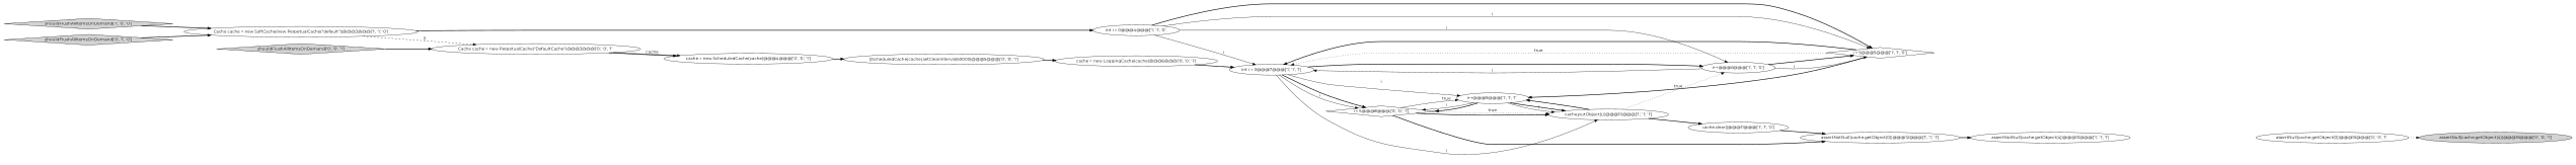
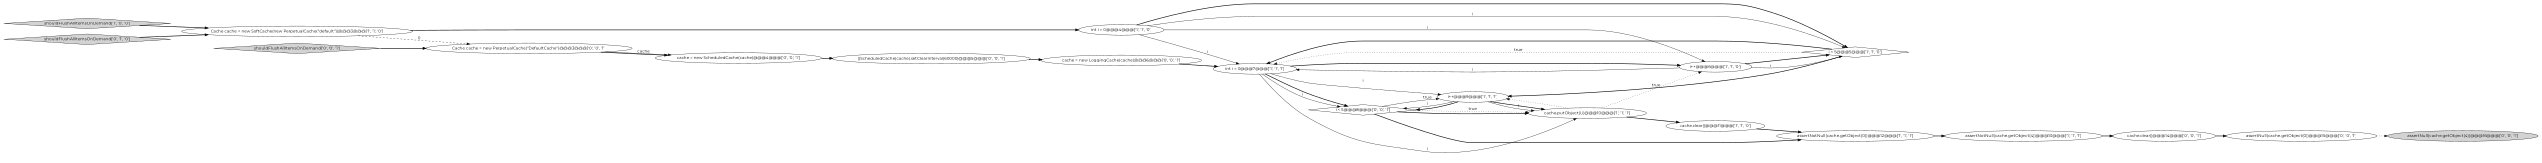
  digraph {
    fontname=Montserrat
    rankdir=LR
    node [fillcolor=white fontname=Montserrat shape=ellipse style=filled]
    edge [fontname=Montserrat style=bold]
    n1 [label="int i = 0@@@7@@@['1', '1', '1']"]
    n2 [label="i < 5@@@8@@@['0', '0', '1']" shape=diamond]
    n3 [label="i++@@@6@@@['1', '1', '0']"]
    n4 [label="i++@@@9@@@['1', '1', '1']"]
    n5 [label="cache.putObject(i,i)@@@10@@@['1', '1', '1']"]
    n6 [label="assertNotNull(cache.getObject(0))@@@12@@@['1', '1', '1']"]
    n7 [label="i < 5@@@5@@@['1', '1', '0']" shape=diamond]
    n8 [label="cache.clear()@@@11@@@['1', '1', '0']"]
    n9 [label="Cache cache = new SoftCache(new PerpetualCache(\"default\"))@@@3@@@['1', '1', '0']"]
    n10 [label="Cache cache = new PerpetualCache(\"DefaultCache\")@@@3@@@['0', '0', '1']"]
    n11 [label="int i = 0@@@4@@@['1', '1', '0']"]
    n12 [label="cache = new ScheduledCache(cache)@@@4@@@['0', '0', '1']"]
    n13 [label="assertNotNull(cache.getObject(4))@@@13@@@['1', '1', '1']"]
+   n14 [label="cache.clear()@@@14@@@['0', '0', '1']"]
    n15 [label="assertNull(cache.getObject(0))@@@15@@@['0', '0', '1']"]
    n16 [label="cache = new LoggingCache(cache)@@@6@@@['0', '0', '1']"]
    n17 [fillcolor=lightgray label="shouldFlushAllItemsOnDemand['1', '0', '0']" shape=diamond]
    n18 [label="((ScheduledCache)cache).setClearInterval(60000)@@@5@@@['0', '0', '1']"]
    n19 [fillcolor=lightgray label="shouldFlushAllItemsOnDemand['0', '1', '0']" shape=diamond]
    n20 [fillcolor=lightgray label="assertNull(cache.getObject(4))@@@16@@@['0', '0', '1']"]
    n21 [fillcolor=lightgray label="shouldFlushAllItemsOnDemand['0', '0', '1']" shape=diamond]
    n1 -> n2
    n1 -> n2 [label=i style=solid]
    n1 -> n3
    n1 -> n4 [label=i style=solid]
    n1 -> n5 [label=i style=solid]
    n2 -> n4 [label=true style=solid]
    n2 -> n5 [label=true style=dotted]
    n2 -> n5
    n2 -> n6
    n3 -> n1 [label=i style=solid]
    n3 -> n7 [label=i style=solid]
    n3 -> n7
    n4 -> n2 [label=i style=solid]
    n4 -> n2
    n4 -> n5 [label=i style=solid]
    n4 -> n5
    n5 -> n3 [label=true style=dotted]
-   n5 -> n4
+   n5 -> n4 [style=dotted]
    n5 -> n8
    n6 -> n13
    n7 -> n1 [label=true style=dotted]
    n7 -> n1
    n7 -> n4
    n8 -> n6
    n9 -> n10 [label=0 style=dashed]
    n9 -> n11
    n10 -> n12 [label=cache style=solid]
    n10 -> n12
    n11 -> n1 [label=i style=solid]
    n11 -> n3 [label=i style=solid]
    n11 -> n7
    n11 -> n7 [label=i style=solid]
    n12 -> n18
+   n13 -> n14
+   n14 -> n15
    n15 -> n20 [style=dotted]
    n16 -> n1
    n17 -> n9
    n18 -> n16
    n19 -> n9
    n21 -> n10
  }
